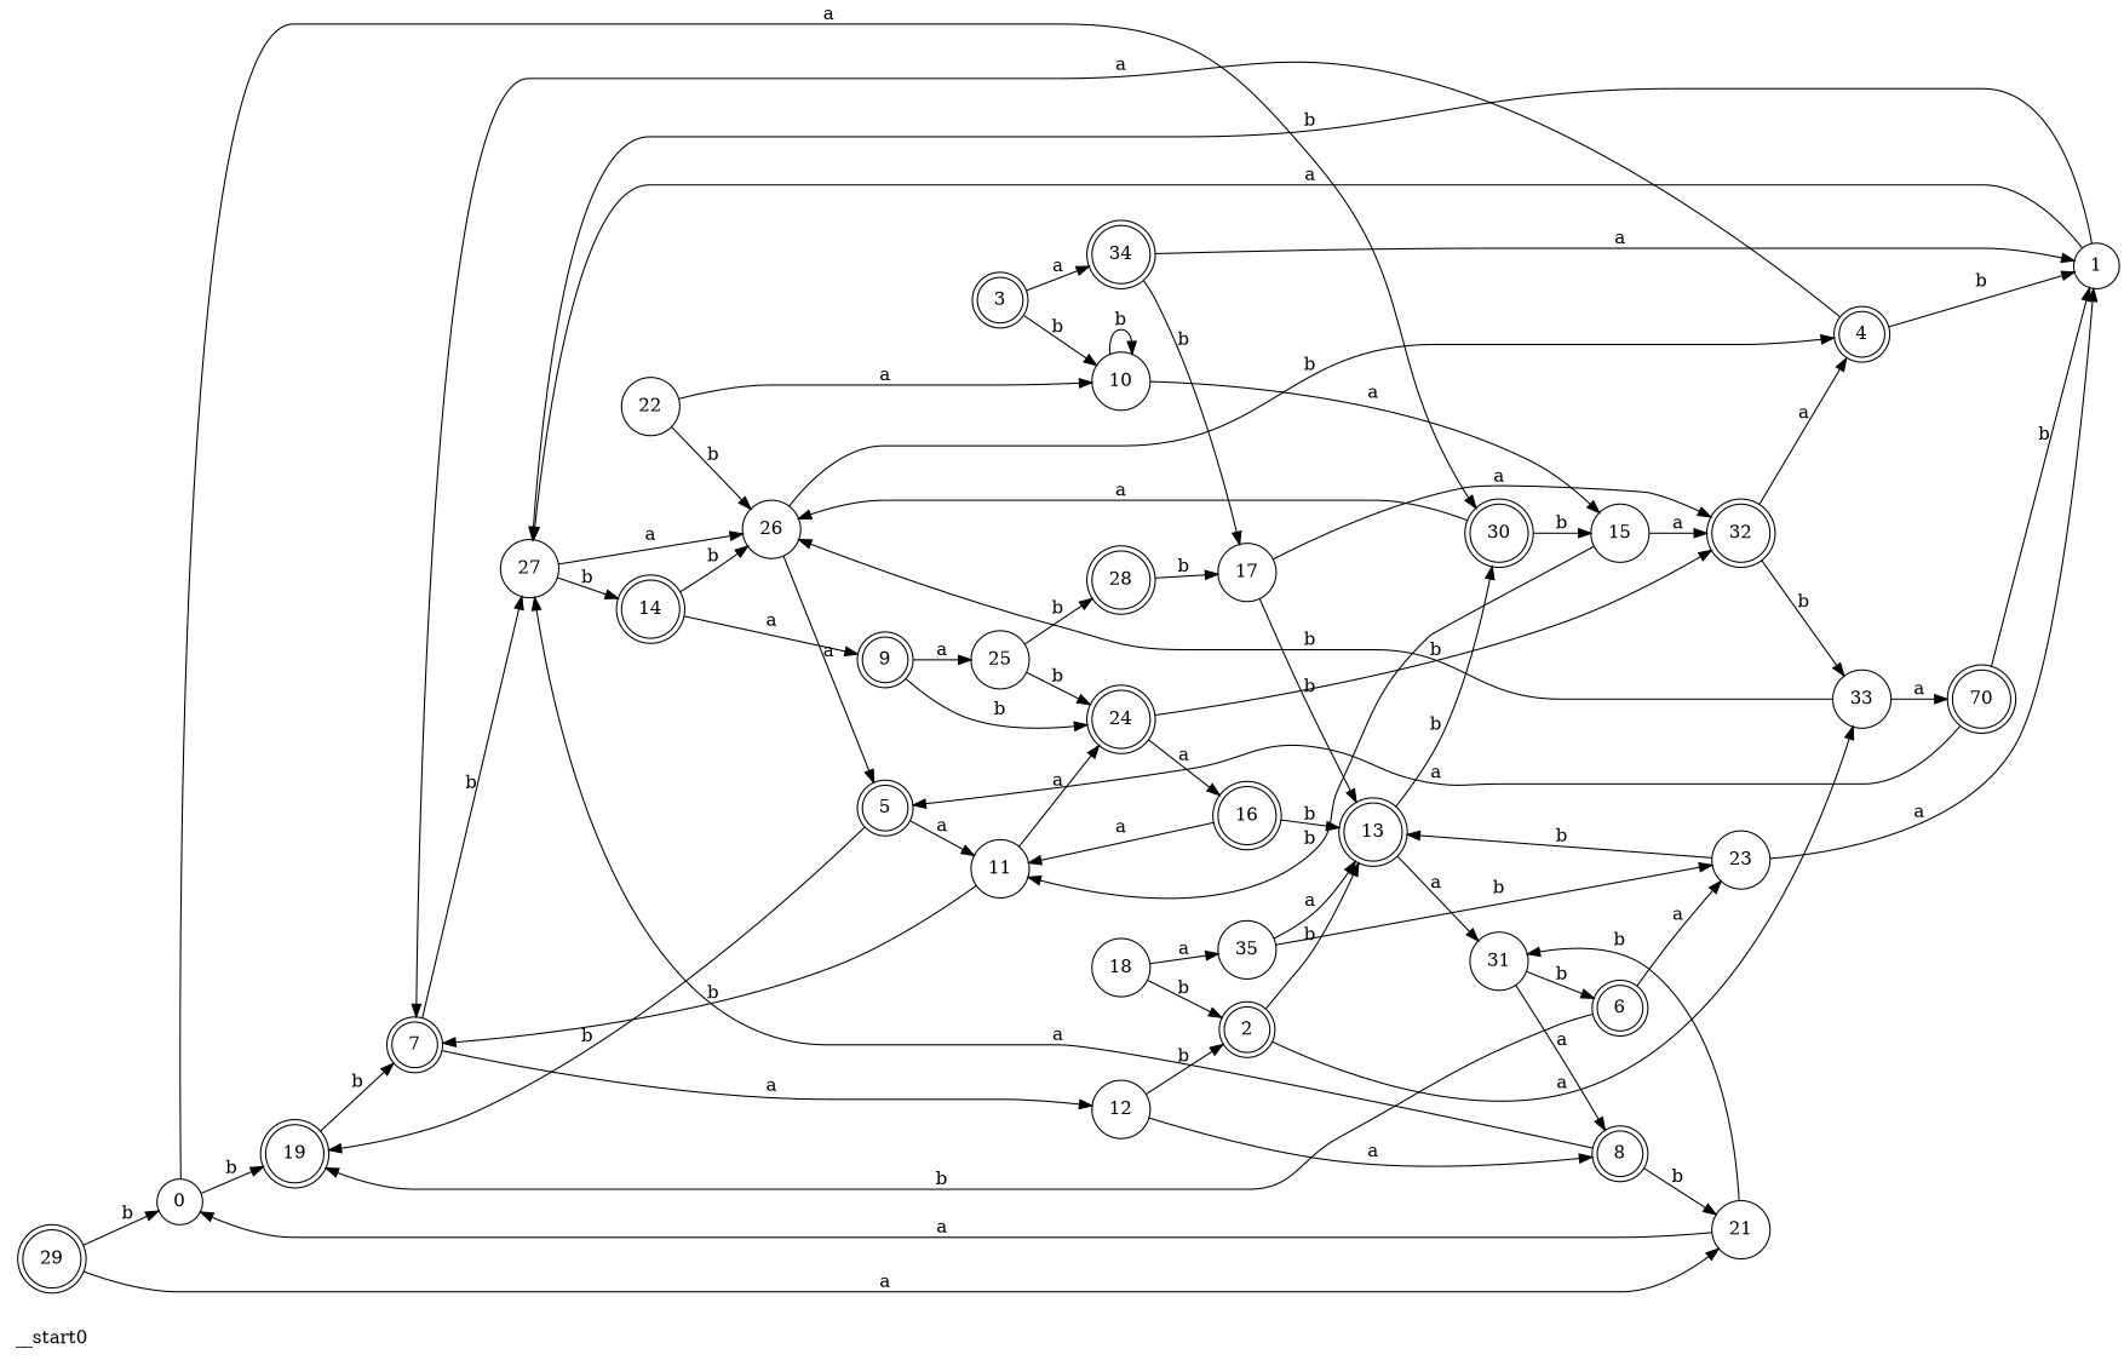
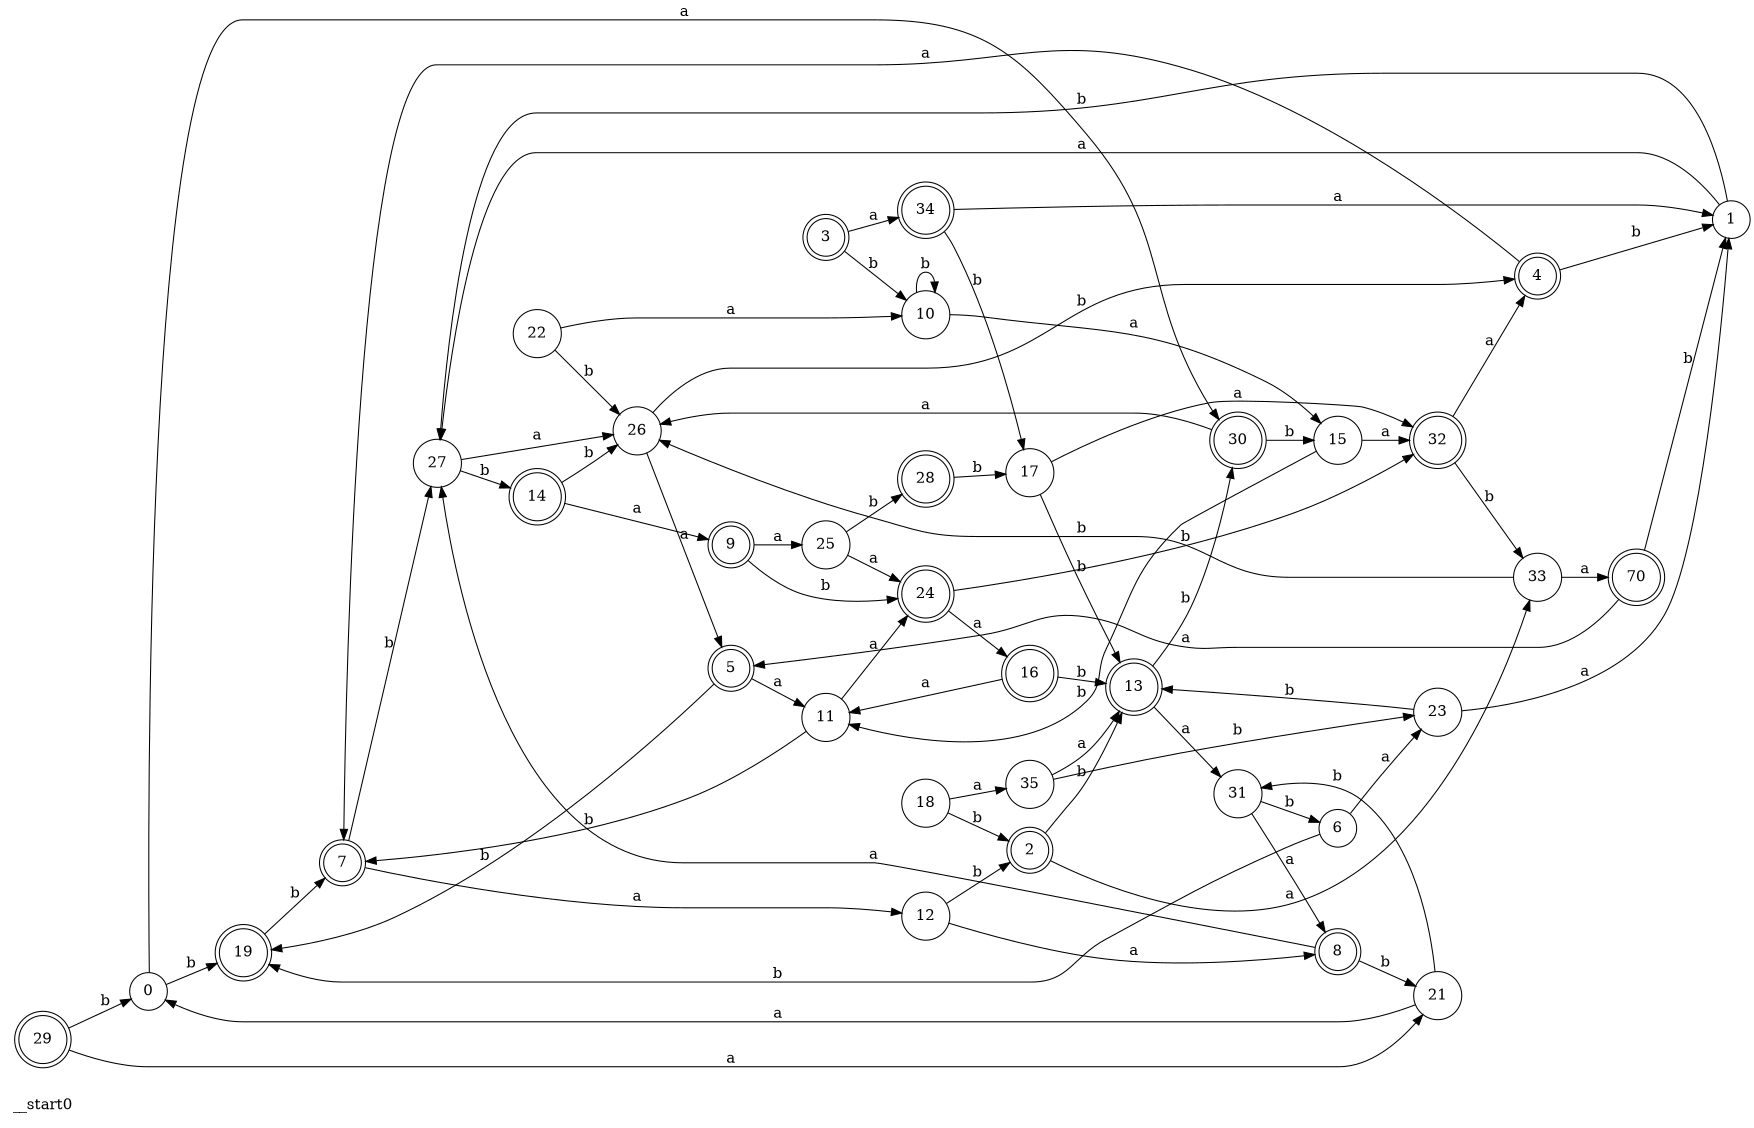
  digraph {
    rankdir=LR
    node [shape=doublecircle color=black fillcolor=white style="rounded,filled"]
    __start0 [shape=none color="" fillcolor="" style=""]
    n2 [label=0 shape=circle style=filled]
    n3 [label=19]
    n4 [label=30]
    n5 [label=7]
    n6 [label=15 shape=circle style=filled]
    n7 [label=26 shape=circle style=filled]
    n8 [label=1 shape=circle style=filled]
    n9 [label=27 shape=circle style=filled]
    n10 [label=14]
    n11 [label=2]
    n12 [label=13]
    n13 [label=33 shape=circle style=filled]
    n14 [label=31 shape=circle style=filled]
    n15 [label=70]
    n16 [label=3]
    n17 [label=10 shape=circle style=filled]
    n18 [label=34]
    n19 [label=17 shape=circle style=filled]
    n20 [label=4]
    n21 [label=12 shape=circle style=filled]
    n22 [label=5]
    n23 [label=11 shape=circle style=filled]
    n24 [label=24]
-   n25 [label=6]
+   n25 [label=6 shape=circle]
    n26 [label=23 shape=circle style=filled]
    n27 [label=8]
    n28 [label=21 shape=circle style=filled]
    n29 [label=9]
    n30 [label=25 shape=circle style=filled]
    n31 [label=32]
    n32 [label=16]
    n33 [label=28]
    n34 [label=18 shape=circle style=filled]
    n35 [label=35 shape=circle style=filled]
    n36 [label=22 shape=circle style=filled]
    n37 [label=29]
    n2 -> n3 [label=b]
    n2 -> n4 [label=a]
    n3 -> n5 [label=b]
    n4 -> n6 [label=b]
    n4 -> n7 [label=a]
    n5 -> n9 [label=b]
    n5 -> n21 [label=a]
    n6 -> n23 [label=b]
    n6 -> n31 [label=a]
    n7 -> n20 [label=b]
    n7 -> n22 [label=a]
    n8 -> n9 [label=a]
    n8 -> n9 [label=b]
    n9 -> n7 [label=a]
    n9 -> n10 [label=b]
    n10 -> n7 [label=b]
    n10 -> n29 [label=a]
    n11 -> n12 [label=b]
    n11 -> n13 [label=a]
    n12 -> n4 [label=b]
    n12 -> n14 [label=a]
    n13 -> n7 [label=b]
    n13 -> n15 [label=a]
    n14 -> n25 [label=b]
    n14 -> n27 [label=a]
    n15 -> n8 [label=b]
    n15 -> n22 [label=a]
    n16 -> n17 [label=b]
    n16 -> n18 [label=a]
    n17 -> n6 [label=a]
    n17 -> n17 [label=b]
    n18 -> n8 [label=a]
    n18 -> n19 [label=b]
    n19 -> n12 [label=b]
    n19 -> n31 [label=a]
    n20 -> n5 [label=a]
    n20 -> n8 [label=b]
    n21 -> n11 [label=b]
    n21 -> n27 [label=a]
    n22 -> n3 [label=b]
    n22 -> n23 [label=a]
    n23 -> n5 [label=b]
    n23 -> n24 [label=a]
    n24 -> n31 [label=b]
    n24 -> n32 [label=a]
    n25 -> n3 [label=b]
    n25 -> n26 [label=a]
    n26 -> n8 [label=a]
    n26 -> n12 [label=b]
    n27 -> n9 [label=a]
    n27 -> n28 [label=b]
    n28 -> n2 [label=a]
    n28 -> n14 [label=b]
    n29 -> n24 [label=b]
    n29 -> n30 [label=a]
-   n30 -> n24 [label=b]
+   n30 -> n24 [label=a]
    n30 -> n33 [label=b]
    n31 -> n13 [label=b]
    n31 -> n20 [label=a]
    n32 -> n12 [label=b]
    n32 -> n23 [label=a]
    n33 -> n19 [label=b]
    n34 -> n11 [label=b]
    n34 -> n35 [label=a]
    n35 -> n12 [label=a]
    n35 -> n26 [label=b]
    n36 -> n7 [label=b]
    n36 -> n17 [label=a]
    n37 -> n2 [label=b]
    n37 -> n28 [label=a]
  }
